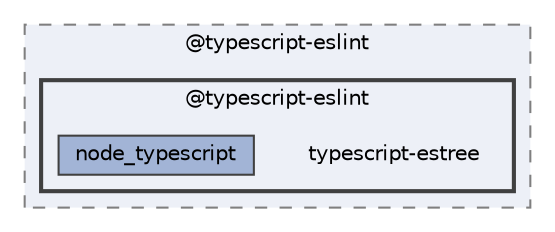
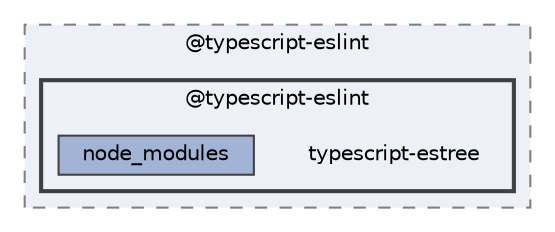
  digraph {
    compound=true
    node [fontname=Helvetica fontsize=10]
    n1 [height=0.2 label="typescript-estree" shape=plaintext width=0.4]
-   n2 [color=grey25 fillcolor="#a2b4d6" height=0.2 label=node_typescript shape=box style=filled width=0.4]
+   n2 [color=grey25 fillcolor="#a2b4d6" height=0.2 label=node_modules shape=box style=filled width=0.4]
    subgraph cluster_1 {
      bgcolor="#edf0f7"
      fontname=Helvetica
      fontsize=10
      label="@typescript-eslint"
      pencolor=grey50
      style="filled,dashed"
      subgraph cluster_2 {
        bgcolor="#edf0f7"
        fontname=Helvetica
        fontsize=10
        pencolor=grey25
        style="filled,bold"
        n1
        n2
      }
    }
  }
